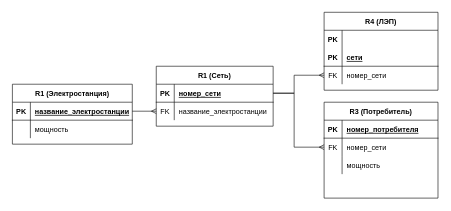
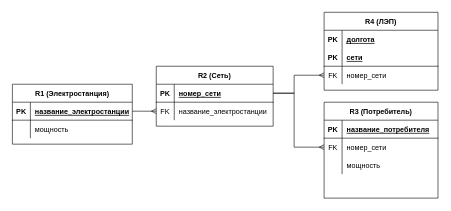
  <mxCell id="0" />
  <mxCell id="1" parent="0" />
  <mxCell id="2" value="R1 (Электростанция)" style="shape=table;startSize=30;container=1;collapsible=1;childLayout=tableLayout;fixedRows=1;rowLines=0;fontStyle=1;align=center;resizeLast=1;" vertex="1" parent="1"><mxGeometry x="20" y="140" width="200" height="100" as="geometry" /></mxCell>
  <mxCell id="3" value="" style="shape=partialRectangle;collapsible=0;dropTarget=0;pointerEvents=0;fillColor=none;top=0;left=0;bottom=1;right=0;points=[[0,0.5],[1,0.5]];portConstraint=eastwest;" vertex="1" parent="2"><mxGeometry y="30" width="200" height="30" as="geometry" /></mxCell>
  <mxCell id="4" value="PK" style="shape=partialRectangle;connectable=0;fillColor=none;top=0;left=0;bottom=0;right=0;fontStyle=1;overflow=hidden;" vertex="1" parent="3"><mxGeometry width="30" height="30" as="geometry"><mxRectangle width="30" height="30" as="alternateBounds" /></mxGeometry></mxCell>
  <mxCell id="5" value="название_электростанции" style="shape=partialRectangle;connectable=0;fillColor=none;top=0;left=0;bottom=0;right=0;align=left;spacingLeft=6;fontStyle=5;overflow=hidden;" vertex="1" parent="3"><mxGeometry x="30" width="170" height="30" as="geometry"><mxRectangle width="170" height="30" as="alternateBounds" /></mxGeometry></mxCell>
  <mxCell id="6" value="" style="shape=partialRectangle;collapsible=0;dropTarget=0;pointerEvents=0;fillColor=none;top=0;left=0;bottom=0;right=0;points=[[0,0.5],[1,0.5]];portConstraint=eastwest;" vertex="1" parent="2"><mxGeometry y="60" width="200" height="30" as="geometry" /></mxCell>
  <mxCell id="7" value="" style="shape=partialRectangle;connectable=0;fillColor=none;top=0;left=0;bottom=0;right=0;editable=1;overflow=hidden;" vertex="1" parent="6"><mxGeometry width="30" height="30" as="geometry"><mxRectangle width="30" height="30" as="alternateBounds" /></mxGeometry></mxCell>
  <mxCell id="8" value="мощность" style="shape=partialRectangle;connectable=0;fillColor=none;top=0;left=0;bottom=0;right=0;align=left;spacingLeft=6;overflow=hidden;" vertex="1" parent="6"><mxGeometry x="30" width="170" height="30" as="geometry"><mxRectangle width="170" height="30" as="alternateBounds" /></mxGeometry></mxCell>
- <mxCell id="9" value="R1 (Сеть)" style="shape=table;startSize=30;container=1;collapsible=1;childLayout=tableLayout;fixedRows=1;rowLines=0;fontStyle=1;align=center;resizeLast=1;" vertex="1" parent="1"><mxGeometry x="260" y="110" width="195" height="100" as="geometry" /></mxCell>
+ <mxCell id="9" value="R2 (Сеть)" style="shape=table;startSize=30;container=1;collapsible=1;childLayout=tableLayout;fixedRows=1;rowLines=0;fontStyle=1;align=center;resizeLast=1;" vertex="1" parent="1"><mxGeometry x="260" y="110" width="195" height="100" as="geometry" /></mxCell>
  <mxCell id="10" value="" style="shape=partialRectangle;collapsible=0;dropTarget=0;pointerEvents=0;fillColor=none;top=0;left=0;bottom=1;right=0;points=[[0,0.5],[1,0.5]];portConstraint=eastwest;" vertex="1" parent="9"><mxGeometry y="30" width="195" height="30" as="geometry" /></mxCell>
  <mxCell id="11" value="PK" style="shape=partialRectangle;connectable=0;fillColor=none;top=0;left=0;bottom=0;right=0;fontStyle=1;overflow=hidden;" vertex="1" parent="10"><mxGeometry width="30" height="30" as="geometry"><mxRectangle width="30" height="30" as="alternateBounds" /></mxGeometry></mxCell>
  <mxCell id="12" value="номер_сети" style="shape=partialRectangle;connectable=0;fillColor=none;top=0;left=0;bottom=0;right=0;align=left;spacingLeft=6;fontStyle=5;overflow=hidden;" vertex="1" parent="10"><mxGeometry x="30" width="165" height="30" as="geometry"><mxRectangle width="165" height="30" as="alternateBounds" /></mxGeometry></mxCell>
  <mxCell id="13" value="" style="shape=partialRectangle;collapsible=0;dropTarget=0;pointerEvents=0;fillColor=none;top=0;left=0;bottom=0;right=0;points=[[0,0.5],[1,0.5]];portConstraint=eastwest;" vertex="1" parent="9"><mxGeometry y="60" width="195" height="30" as="geometry" /></mxCell>
  <mxCell id="14" value="FK" style="shape=partialRectangle;connectable=0;fillColor=none;top=0;left=0;bottom=0;right=0;editable=1;overflow=hidden;" vertex="1" parent="13"><mxGeometry width="30" height="30" as="geometry"><mxRectangle width="30" height="30" as="alternateBounds" /></mxGeometry></mxCell>
  <mxCell id="15" value="название_электростанции" style="shape=partialRectangle;connectable=0;fillColor=none;top=0;left=0;bottom=0;right=0;align=left;spacingLeft=6;overflow=hidden;" vertex="1" parent="13"><mxGeometry x="30" width="165" height="30" as="geometry"><mxRectangle width="165" height="30" as="alternateBounds" /></mxGeometry></mxCell>
  <mxCell id="16" value="R4 (ЛЭП)" style="shape=table;startSize=30;container=1;collapsible=1;childLayout=tableLayout;fixedRows=1;rowLines=0;fontStyle=1;align=center;resizeLast=1;" vertex="1" parent="1"><mxGeometry x="540" y="20" width="190" height="130" as="geometry" /></mxCell>
  <mxCell id="17" value="" style="shape=partialRectangle;collapsible=0;dropTarget=0;pointerEvents=0;fillColor=none;top=0;left=0;bottom=0;right=0;points=[[0,0.5],[1,0.5]];portConstraint=eastwest;" vertex="1" parent="16"><mxGeometry y="30" width="190" height="30" as="geometry" /></mxCell>
  <mxCell id="18" value="PK" style="shape=partialRectangle;connectable=0;fillColor=none;top=0;left=0;bottom=0;right=0;editable=1;overflow=hidden;fontStyle=1" vertex="1" parent="17"><mxGeometry width="30" height="30" as="geometry"><mxRectangle width="30" height="30" as="alternateBounds" /></mxGeometry></mxCell>
+ <mxCell id="19" value="долгота" style="shape=partialRectangle;connectable=0;fillColor=none;top=0;left=0;bottom=0;right=0;align=left;spacingLeft=6;overflow=hidden;fontStyle=5" vertex="1" parent="17"><mxGeometry x="30" width="160" height="30" as="geometry"><mxRectangle width="160" height="30" as="alternateBounds" /></mxGeometry></mxCell>
  <mxCell id="20" value="" style="shape=partialRectangle;collapsible=0;dropTarget=0;pointerEvents=0;fillColor=none;top=0;left=0;bottom=1;right=0;points=[[0,0.5],[1,0.5]];portConstraint=eastwest;" vertex="1" parent="16"><mxGeometry y="60" width="190" height="30" as="geometry" /></mxCell>
  <mxCell id="21" value="PK" style="shape=partialRectangle;connectable=0;fillColor=none;top=0;left=0;bottom=0;right=0;fontStyle=1;overflow=hidden;" vertex="1" parent="20"><mxGeometry width="30" height="30" as="geometry"><mxRectangle width="30" height="30" as="alternateBounds" /></mxGeometry></mxCell>
  <mxCell id="22" value="сети" style="shape=partialRectangle;connectable=0;fillColor=none;top=0;left=0;bottom=0;right=0;align=left;spacingLeft=6;fontStyle=5;overflow=hidden;" vertex="1" parent="20"><mxGeometry x="30" width="160" height="30" as="geometry"><mxRectangle width="160" height="30" as="alternateBounds" /></mxGeometry></mxCell>
  <mxCell id="23" value="" style="shape=partialRectangle;collapsible=0;dropTarget=0;pointerEvents=0;fillColor=none;top=0;left=0;bottom=0;right=0;points=[[0,0.5],[1,0.5]];portConstraint=eastwest;" vertex="1" parent="16"><mxGeometry y="90" width="190" height="30" as="geometry" /></mxCell>
  <mxCell id="24" value="FK" style="shape=partialRectangle;connectable=0;fillColor=none;top=0;left=0;bottom=0;right=0;editable=1;overflow=hidden;" vertex="1" parent="23"><mxGeometry width="30" height="30" as="geometry"><mxRectangle width="30" height="30" as="alternateBounds" /></mxGeometry></mxCell>
  <mxCell id="25" value="номер_сети" style="shape=partialRectangle;connectable=0;fillColor=none;top=0;left=0;bottom=0;right=0;align=left;spacingLeft=6;overflow=hidden;" vertex="1" parent="23"><mxGeometry x="30" width="160" height="30" as="geometry"><mxRectangle width="160" height="30" as="alternateBounds" /></mxGeometry></mxCell>
  <mxCell id="26" value="R3 (Потребитель)" style="shape=table;startSize=30;container=1;collapsible=1;childLayout=tableLayout;fixedRows=1;rowLines=0;fontStyle=1;align=center;resizeLast=1;" vertex="1" parent="1"><mxGeometry x="540" y="170" width="190" height="160" as="geometry" /></mxCell>
  <mxCell id="27" value="" style="shape=partialRectangle;collapsible=0;dropTarget=0;pointerEvents=0;fillColor=none;top=0;left=0;bottom=1;right=0;points=[[0,0.5],[1,0.5]];portConstraint=eastwest;" vertex="1" parent="26"><mxGeometry y="30" width="190" height="30" as="geometry" /></mxCell>
  <mxCell id="28" value="PK" style="shape=partialRectangle;connectable=0;fillColor=none;top=0;left=0;bottom=0;right=0;fontStyle=1;overflow=hidden;" vertex="1" parent="27"><mxGeometry width="30" height="30" as="geometry"><mxRectangle width="30" height="30" as="alternateBounds" /></mxGeometry></mxCell>
- <mxCell id="29" value="номер_потребителя" style="shape=partialRectangle;connectable=0;fillColor=none;top=0;left=0;bottom=0;right=0;align=left;spacingLeft=6;fontStyle=5;overflow=hidden;" vertex="1" parent="27"><mxGeometry x="30" width="160" height="30" as="geometry"><mxRectangle width="160" height="30" as="alternateBounds" /></mxGeometry></mxCell>
+ <mxCell id="29" value="название_потребителя" style="shape=partialRectangle;connectable=0;fillColor=none;top=0;left=0;bottom=0;right=0;align=left;spacingLeft=6;fontStyle=5;overflow=hidden;" vertex="1" parent="27"><mxGeometry x="30" width="160" height="30" as="geometry"><mxRectangle width="160" height="30" as="alternateBounds" /></mxGeometry></mxCell>
  <mxCell id="30" value="" style="shape=partialRectangle;collapsible=0;dropTarget=0;pointerEvents=0;fillColor=none;top=0;left=0;bottom=0;right=0;points=[[0,0.5],[1,0.5]];portConstraint=eastwest;" vertex="1" parent="26"><mxGeometry y="60" width="190" height="30" as="geometry" /></mxCell>
  <mxCell id="31" value="FK" style="shape=partialRectangle;connectable=0;fillColor=none;top=0;left=0;bottom=0;right=0;editable=1;overflow=hidden;" vertex="1" parent="30"><mxGeometry width="30" height="30" as="geometry"><mxRectangle width="30" height="30" as="alternateBounds" /></mxGeometry></mxCell>
  <mxCell id="32" value="номер_сети" style="shape=partialRectangle;connectable=0;fillColor=none;top=0;left=0;bottom=0;right=0;align=left;spacingLeft=6;overflow=hidden;" vertex="1" parent="30"><mxGeometry x="30" width="160" height="30" as="geometry"><mxRectangle width="160" height="30" as="alternateBounds" /></mxGeometry></mxCell>
  <mxCell id="33" value="" style="shape=partialRectangle;collapsible=0;dropTarget=0;pointerEvents=0;fillColor=none;top=0;left=0;bottom=0;right=0;points=[[0,0.5],[1,0.5]];portConstraint=eastwest;" vertex="1" parent="26"><mxGeometry y="90" width="190" height="30" as="geometry" /></mxCell>
  <mxCell id="34" value="" style="shape=partialRectangle;connectable=0;fillColor=none;top=0;left=0;bottom=0;right=0;editable=1;overflow=hidden;" vertex="1" parent="33"><mxGeometry width="30" height="30" as="geometry"><mxRectangle width="30" height="30" as="alternateBounds" /></mxGeometry></mxCell>
  <mxCell id="35" value="мощность" style="shape=partialRectangle;connectable=0;fillColor=none;top=0;left=0;bottom=0;right=0;align=left;spacingLeft=6;overflow=hidden;" vertex="1" parent="33"><mxGeometry x="30" width="160" height="30" as="geometry"><mxRectangle width="160" height="30" as="alternateBounds" /></mxGeometry></mxCell>
  <mxCell id="36" value="" style="shape=partialRectangle;collapsible=0;dropTarget=0;pointerEvents=0;fillColor=none;top=0;left=0;bottom=0;right=0;points=[[0,0.5],[1,0.5]];portConstraint=eastwest;" vertex="1" parent="26"><mxGeometry y="120" width="190" height="30" as="geometry" /></mxCell>
  <mxCell id="37" value="" style="shape=partialRectangle;connectable=0;fillColor=none;top=0;left=0;bottom=0;right=0;editable=1;overflow=hidden;" vertex="1" parent="36"><mxGeometry width="30" height="30" as="geometry"><mxRectangle width="30" height="30" as="alternateBounds" /></mxGeometry></mxCell>
  <mxCell id="38" value="" style="endArrow=none;html=1;rounded=0;endFill=0;startArrow=ERmany;startFill=0;entryX=1;entryY=0.5;entryDx=0;entryDy=0;exitX=0;exitY=0.5;exitDx=0;exitDy=0;" edge="1" parent="1" source="30" target="10"><mxGeometry width="50" height="50" relative="1" as="geometry"><mxPoint x="430" y="200" as="sourcePoint" /><mxPoint x="480" y="150" as="targetPoint" /><Array as="points"><mxPoint x="490" y="245" /><mxPoint x="490" y="155" /></Array></mxGeometry></mxCell>
  <mxCell id="39" value="" style="endArrow=none;html=1;rounded=0;endFill=0;startArrow=ERmany;startFill=0;entryX=1;entryY=0.5;entryDx=0;entryDy=0;exitX=0;exitY=0.5;exitDx=0;exitDy=0;" edge="1" parent="1" source="23" target="10"><mxGeometry width="50" height="50" relative="1" as="geometry"><mxPoint x="430" y="200" as="sourcePoint" /><mxPoint x="480" y="150" as="targetPoint" /><Array as="points"><mxPoint x="490" y="125" /><mxPoint x="490" y="155" /></Array></mxGeometry></mxCell>
  <mxCell id="40" value="" style="endArrow=none;html=1;rounded=0;endFill=0;startArrow=ERmany;startFill=0;exitX=0;exitY=0.5;exitDx=0;exitDy=0;entryX=1;entryY=0.5;entryDx=0;entryDy=0;" edge="1" parent="1" source="13" target="3"><mxGeometry width="50" height="50" relative="1" as="geometry"><mxPoint x="430" y="200" as="sourcePoint" /><mxPoint x="480" y="150" as="targetPoint" /></mxGeometry></mxCell>
